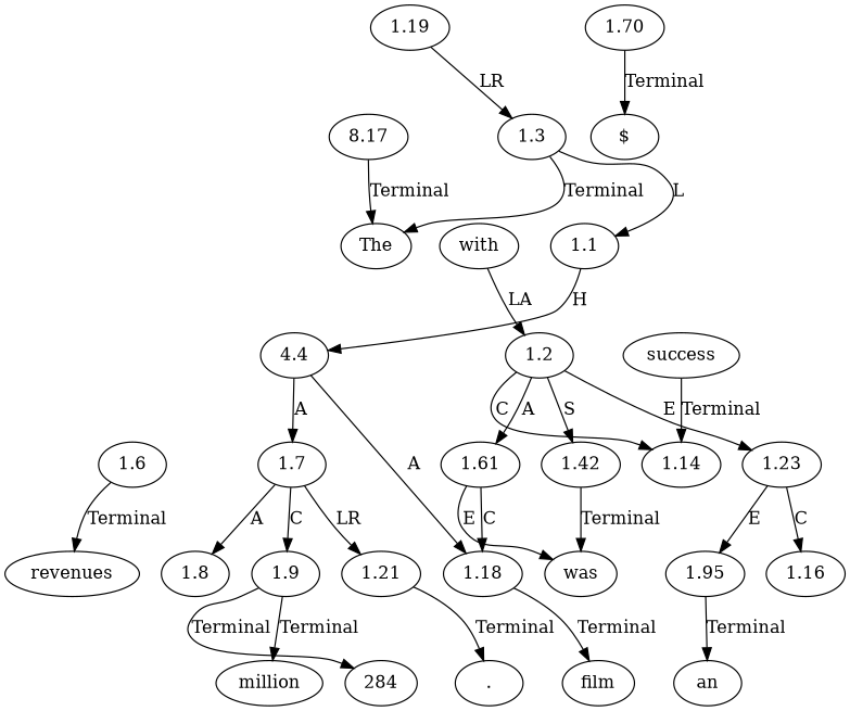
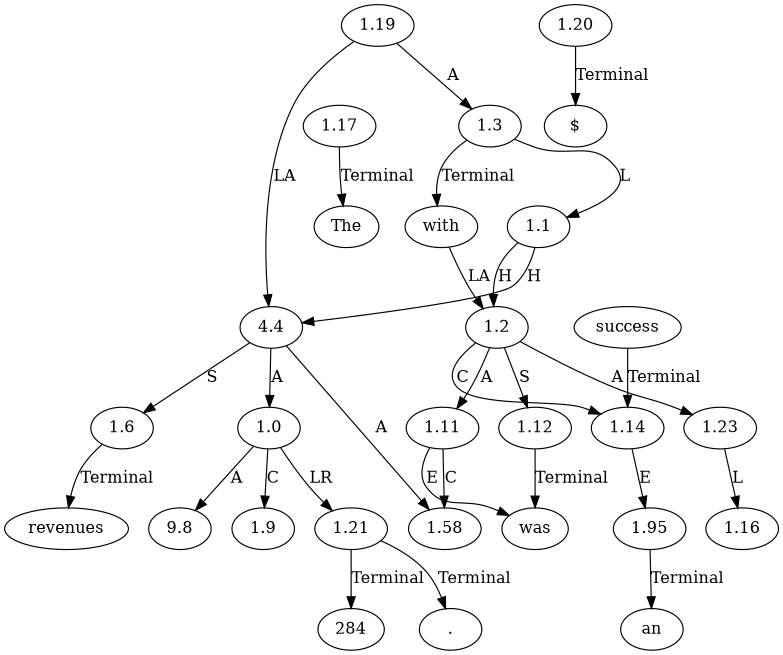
  digraph {
    node [ordering=out]
    edge [ordering=out]
    n1 [label=The]
    n2 [label="$"]
    n3 [label=284]
-   n4 [label=million]
    n5 [label="."]
-   n6 [label=film]
    n7 [label=was]
    n8 [label=an]
    n9 [label=success]
    n10 [label=1.14]
    n11 [label=with]
    n12 [label=1.2]
    n13 [label=revenues]
    n14 [label=1.1]
    n15 [label=4.4]
-   n16 [label=1.61]
-   n17 [label=1.42]
+   n16 [label=1.11]
+   n17 [label=1.12]
    n18 [label=1.23]
    n19 [label=1.3]
    n20 [label=1.6]
-   n21 [label=1.7]
-   n22 [label=1.18]
+   n21 [label=1.0]
+   n22 [label=1.58]
    n23 [label=1.95]
    n24 [label=1.16]
-   n25 [label=1.8]
+   n25 [label=9.8]
    n26 [label=1.9]
    n27 [label=1.21]
-   n28 [label=1.70]
-   n29 [label=8.17]
+   n28 [label=1.20]
+   n29 [label=1.17]
    n30 [label=1.19]
    n9 -> n10 [label=Terminal]
    n11 -> n12 [label=LA]
    n12 -> n10 [label=C]
    n12 -> n16 [label=A]
    n12 -> n17 [label=S]
-   n12 -> n18 [label=E]
+   n12 -> n18 [label=A]
+   n14 -> n12 [label=H]
    n14 -> n15 [label=H]
+   n15 -> n20 [label=S]
    n15 -> n21 [label=A]
    n15 -> n22 [label=A]
    n16 -> n7 [label=E]
    n16 -> n22 [label=C]
    n17 -> n7 [label=Terminal]
-   n18 -> n23 [label=E]
-   n18 -> n24 [label=C]
-   n19 -> n1 [label=Terminal]
+   n10 -> n23 [label=E]
+   n18 -> n24 [label=L]
+   n19 -> n11 [label=Terminal]
    n19 -> n14 [label=L]
    n20 -> n13 [label=Terminal]
    n21 -> n25 [label=A]
    n21 -> n26 [label=C]
    n21 -> n27 [label=LR]
-   n22 -> n6 [label=Terminal]
    n23 -> n8 [label=Terminal]
-   n26 -> n3 [label=Terminal]
-   n26 -> n4 [label=Terminal]
+   n27 -> n3 [label=Terminal]
    n27 -> n5 [label=Terminal]
    n28 -> n2 [label=Terminal]
    n29 -> n1 [label=Terminal]
-   n30 -> n19 [label=LR]
+   n30 -> n15 [label=LA]
+   n30 -> n19 [label=A]
  }
